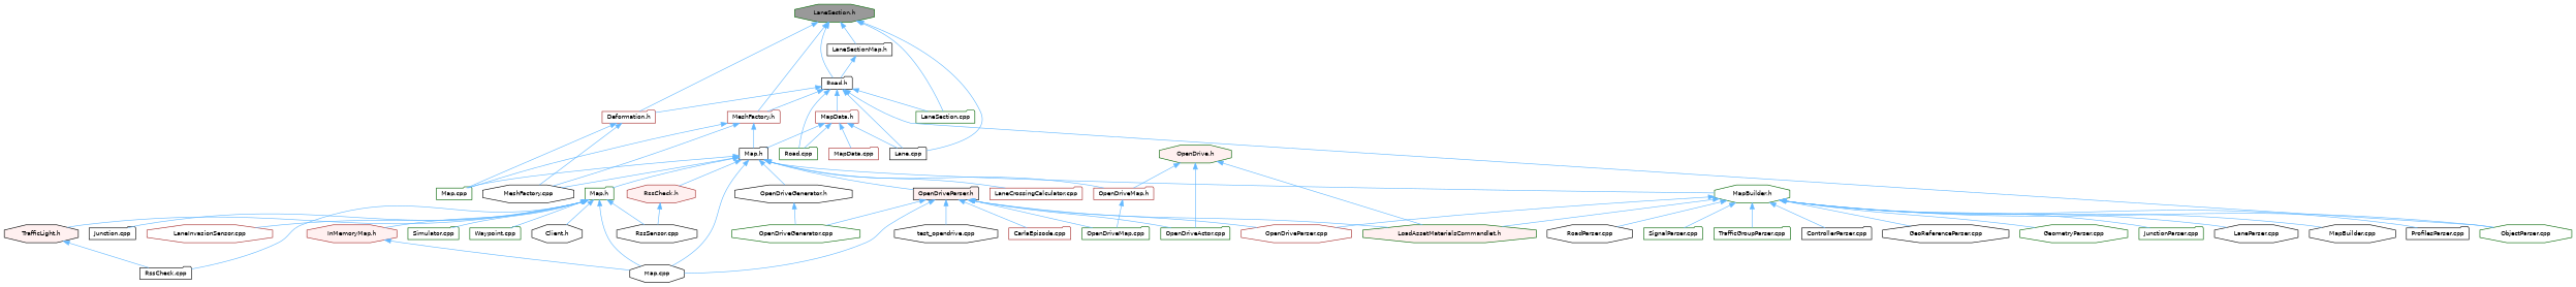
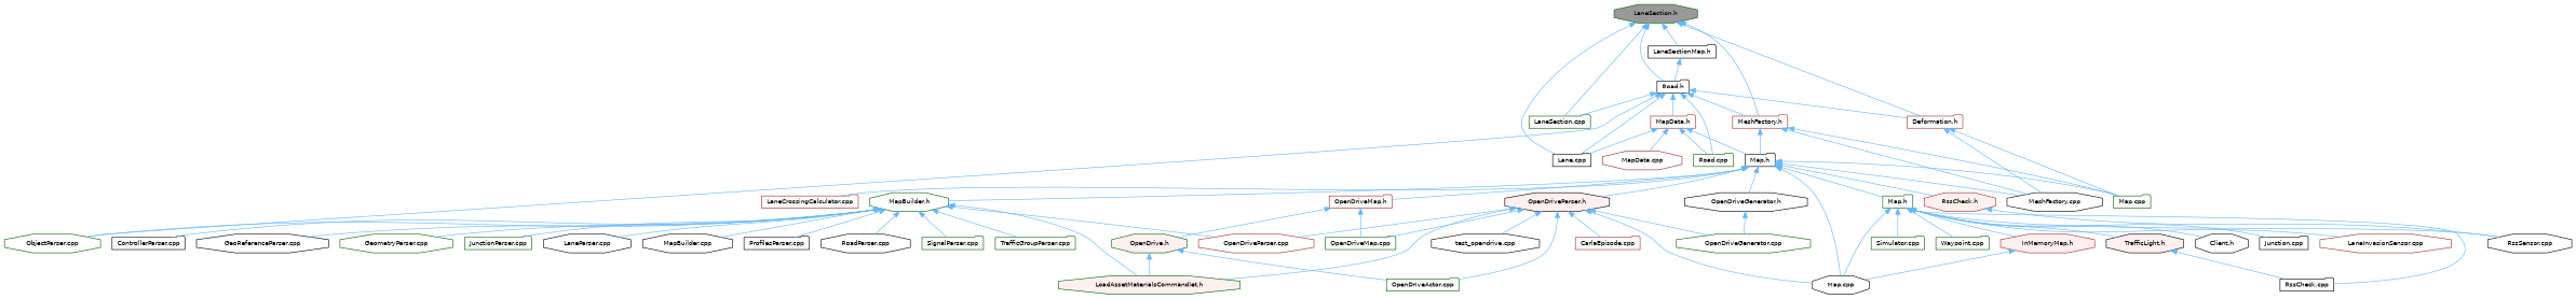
  digraph {
    node [color=black fillcolor=white fontname=Helvetica fontsize=10 shape=folder style=filled]
    edge [color=steelblue1 dir=back fontname=Helvetica fontsize=10 labelfontname=Helvetica labelfontsize=10 style=solid]
    n1 [color=darkgreen fillcolor=grey60 fontcolor=black height=0.2 label="LaneSection.h" shape=octagon width=0.4]
    n2 [color=brown height=0.2 label="Deformation.h" width=0.4]
    n3 [height=0.2 label="Lane.cpp" width=0.4]
    n4 [color=darkgreen height=0.2 label="LaneSection.cpp" width=0.4]
    n5 [height=0.2 label="LaneSectionMap.h" width=0.4]
    n6 [height=0.2 label="Road.h" width=0.4]
    n7 [color=brown height=0.2 label="MeshFactory.h" width=0.4]
    n8 [color=darkgreen height=0.2 label="Map.cpp" width=0.4]
    n9 [height=0.2 label="MeshFactory.cpp" shape=octagon width=0.4]
    n10 [color=brown height=0.2 label="MapData.h" width=0.4]
    n11 [color=darkgreen height=0.2 label="ObjectParser.cpp" shape=octagon width=0.4]
    n12 [color=darkgreen height=0.2 label="Road.cpp" width=0.4]
    n13 [height=0.2 label="Map.h" width=0.4]
-   n14 [color=brown height=0.2 label="MapData.cpp" width=0.4]
+   n14 [color=brown height=0.2 label="MapData.cpp" shape=octagon width=0.4]
    n15 [color=brown height=0.2 label="LaneCrossingCalculator.cpp" width=0.4]
    n16 [height=0.2 label="Map.cpp" shape=octagon width=0.4]
    n17 [color=darkgreen height=0.2 label="Map.h" width=0.4]
    n18 [color=darkgreen height=0.2 label="MapBuilder.h" shape=octagon width=0.4]
    n19 [height=0.2 label="OpenDriveGenerator.h" shape=octagon width=0.4]
    n20 [color=brown height=0.2 label="OpenDriveMap.h" width=0.4]
-   n21 [fillcolor="#FFF0F0" height=0.2 label="OpenDriveParser.h" width=0.4]
+   n21 [fillcolor="#FFF0F0" height=0.2 label="OpenDriveParser.h" shape=octagon width=0.4]
    n22 [color=brown fillcolor="#FFF0F0" height=0.2 label="RssCheck.h" shape=octagon width=0.4]
    n23 [height=0.2 label="Client.h" shape=octagon width=0.4]
    n24 [color=brown fillcolor="#FFF0F0" height=0.2 label="InMemoryMap.h" shape=octagon width=0.4]
    n25 [height=0.2 label="Junction.cpp" width=0.4]
    n26 [color=brown height=0.2 label="LaneInvasionSensor.cpp" shape=octagon width=0.4]
    n27 [height=0.2 label="RssCheck.cpp" width=0.4]
    n28 [height=0.2 label="RssSensor.cpp" shape=octagon width=0.4]
    n29 [color=darkgreen height=0.2 label="Simulator.cpp" width=0.4]
    n30 [fillcolor="#FFF0F0" height=0.2 label="TrafficLight.h" shape=octagon width=0.4]
    n31 [color=darkgreen height=0.2 label="Waypoint.cpp" width=0.4]
    n32 [height=0.2 label="ControllerParser.cpp" width=0.4]
    n33 [height=0.2 label="GeoReferenceParser.cpp" shape=octagon width=0.4]
    n34 [color=darkgreen height=0.2 label="GeometryParser.cpp" shape=octagon width=0.4]
    n35 [color=darkgreen height=0.2 label="JunctionParser.cpp" width=0.4]
    n36 [height=0.2 label="LaneParser.cpp" shape=octagon width=0.4]
    n37 [height=0.2 label="MapBuilder.cpp" shape=octagon width=0.4]
    n38 [color=brown height=0.2 label="OpenDriveParser.cpp" shape=octagon width=0.4]
    n39 [height=0.2 label="ProfilesParser.cpp" width=0.4]
    n40 [height=0.2 label="RoadParser.cpp" shape=octagon width=0.4]
    n41 [color=darkgreen height=0.2 label="SignalParser.cpp" width=0.4]
    n42 [color=darkgreen height=0.2 label="TrafficGroupParser.cpp" width=0.4]
    n43 [color=darkgreen fillcolor="#FFF0F0" height=0.2 label="LoadAssetMaterialsCommandlet.h" shape=octagon width=0.4]
    n44 [color=darkgreen height=0.2 label="OpenDriveGenerator.cpp" shape=octagon width=0.4]
    n45 [color=darkgreen fillcolor="#FFF0F0" height=0.2 label="OpenDrive.h" shape=octagon width=0.4]
    n46 [color=darkgreen height=0.2 label="OpenDriveMap.cpp" width=0.4]
    n47 [height=0.2 label="test_opendrive.cpp" shape=octagon width=0.4]
    n48 [color=darkgreen height=0.2 label="OpenDriveActor.cpp" width=0.4]
    n49 [color=brown height=0.2 label="CarlaEpisode.cpp" width=0.4]
    n1 -> n2
    n1 -> n3
    n1 -> n4
    n1 -> n5
    n1 -> n6
    n1 -> n7
    n2 -> n8
    n2 -> n9
    n5 -> n6
    n6 -> n2
    n6 -> n3
    n6 -> n4
    n6 -> n7
    n6 -> n10
    n6 -> n11
    n6 -> n12
    n7 -> n8
    n7 -> n9
    n7 -> n13
    n10 -> n3
    n10 -> n12
    n10 -> n13
    n10 -> n14
    n13 -> n8
    n13 -> n9
    n13 -> n15
    n13 -> n16
    n13 -> n17
    n13 -> n18
    n13 -> n19
    n13 -> n20
    n13 -> n21
    n13 -> n22
    n17 -> n16
    n17 -> n23
    n17 -> n24
    n17 -> n25
    n17 -> n26
    n17 -> n27
    n17 -> n28
    n17 -> n29
    n17 -> n30
    n17 -> n31
    n18 -> n11
    n18 -> n32
    n18 -> n33
    n18 -> n34
    n18 -> n35
    n18 -> n36
    n18 -> n37
    n18 -> n38
    n18 -> n39
    n18 -> n40
    n18 -> n41
    n18 -> n42
    n18 -> n43
    n19 -> n44
-   n45 -> n20
+   n20 -> n45
    n20 -> n46
    n21 -> n16
    n21 -> n38
    n21 -> n43
    n21 -> n44
    n21 -> n46
    n21 -> n47
    n21 -> n48
    n21 -> n49
    n22 -> n28
    n24 -> n16
    n30 -> n27
    n45 -> n43
    n45 -> n48
  }
